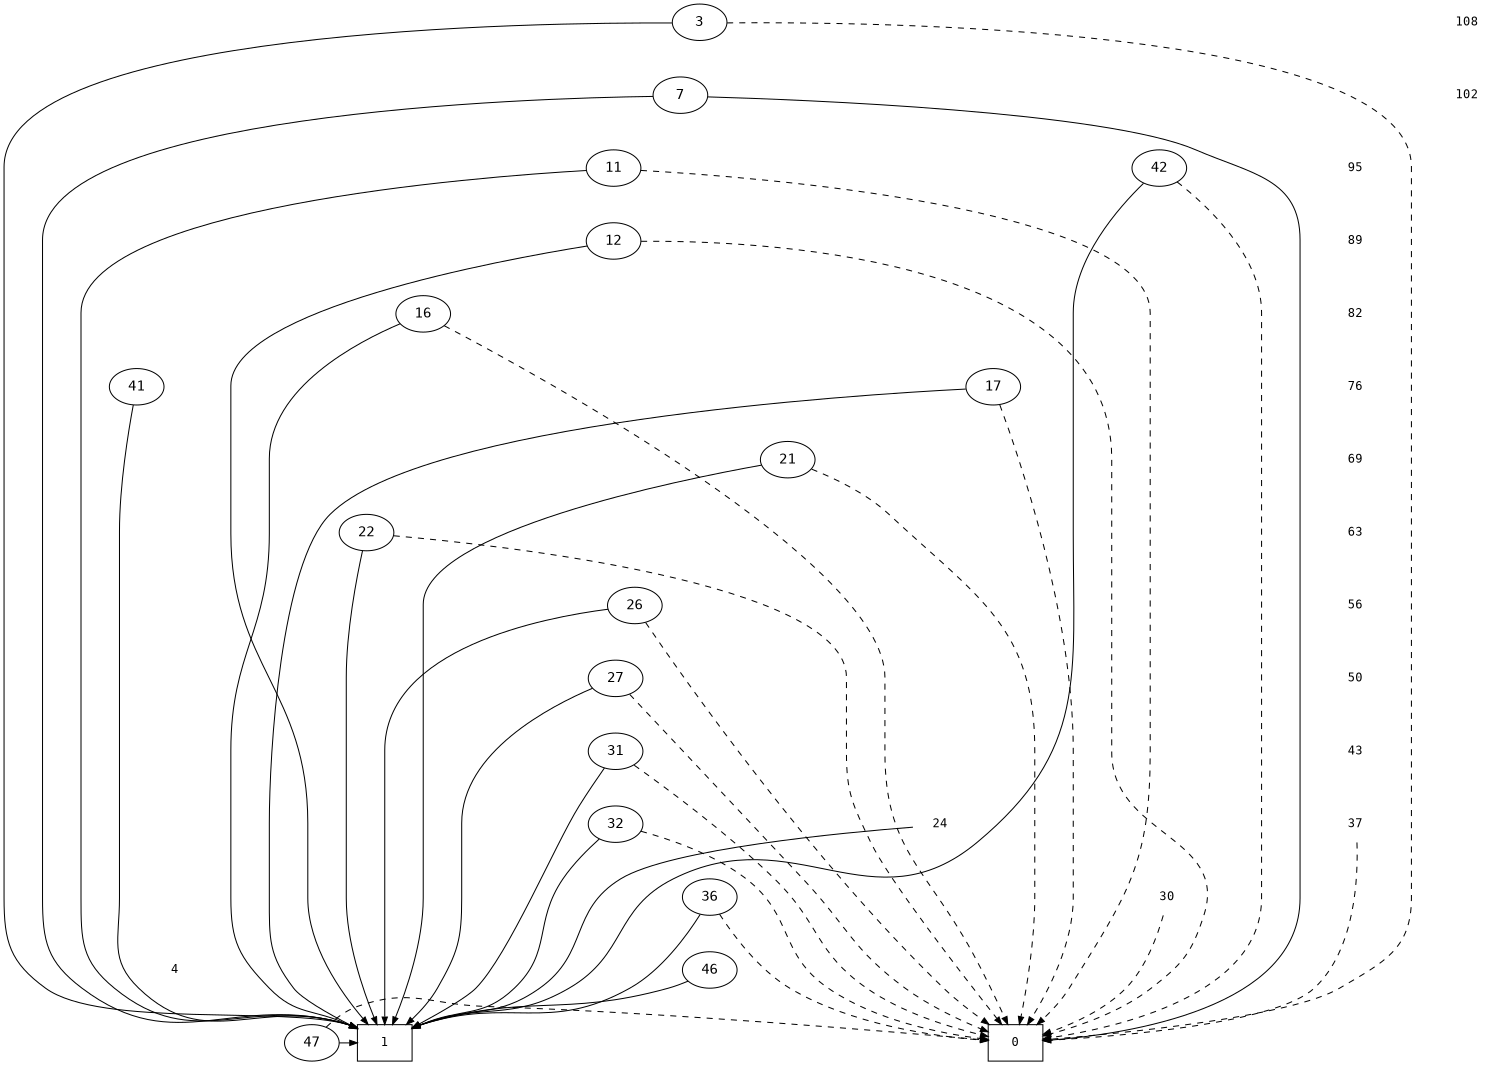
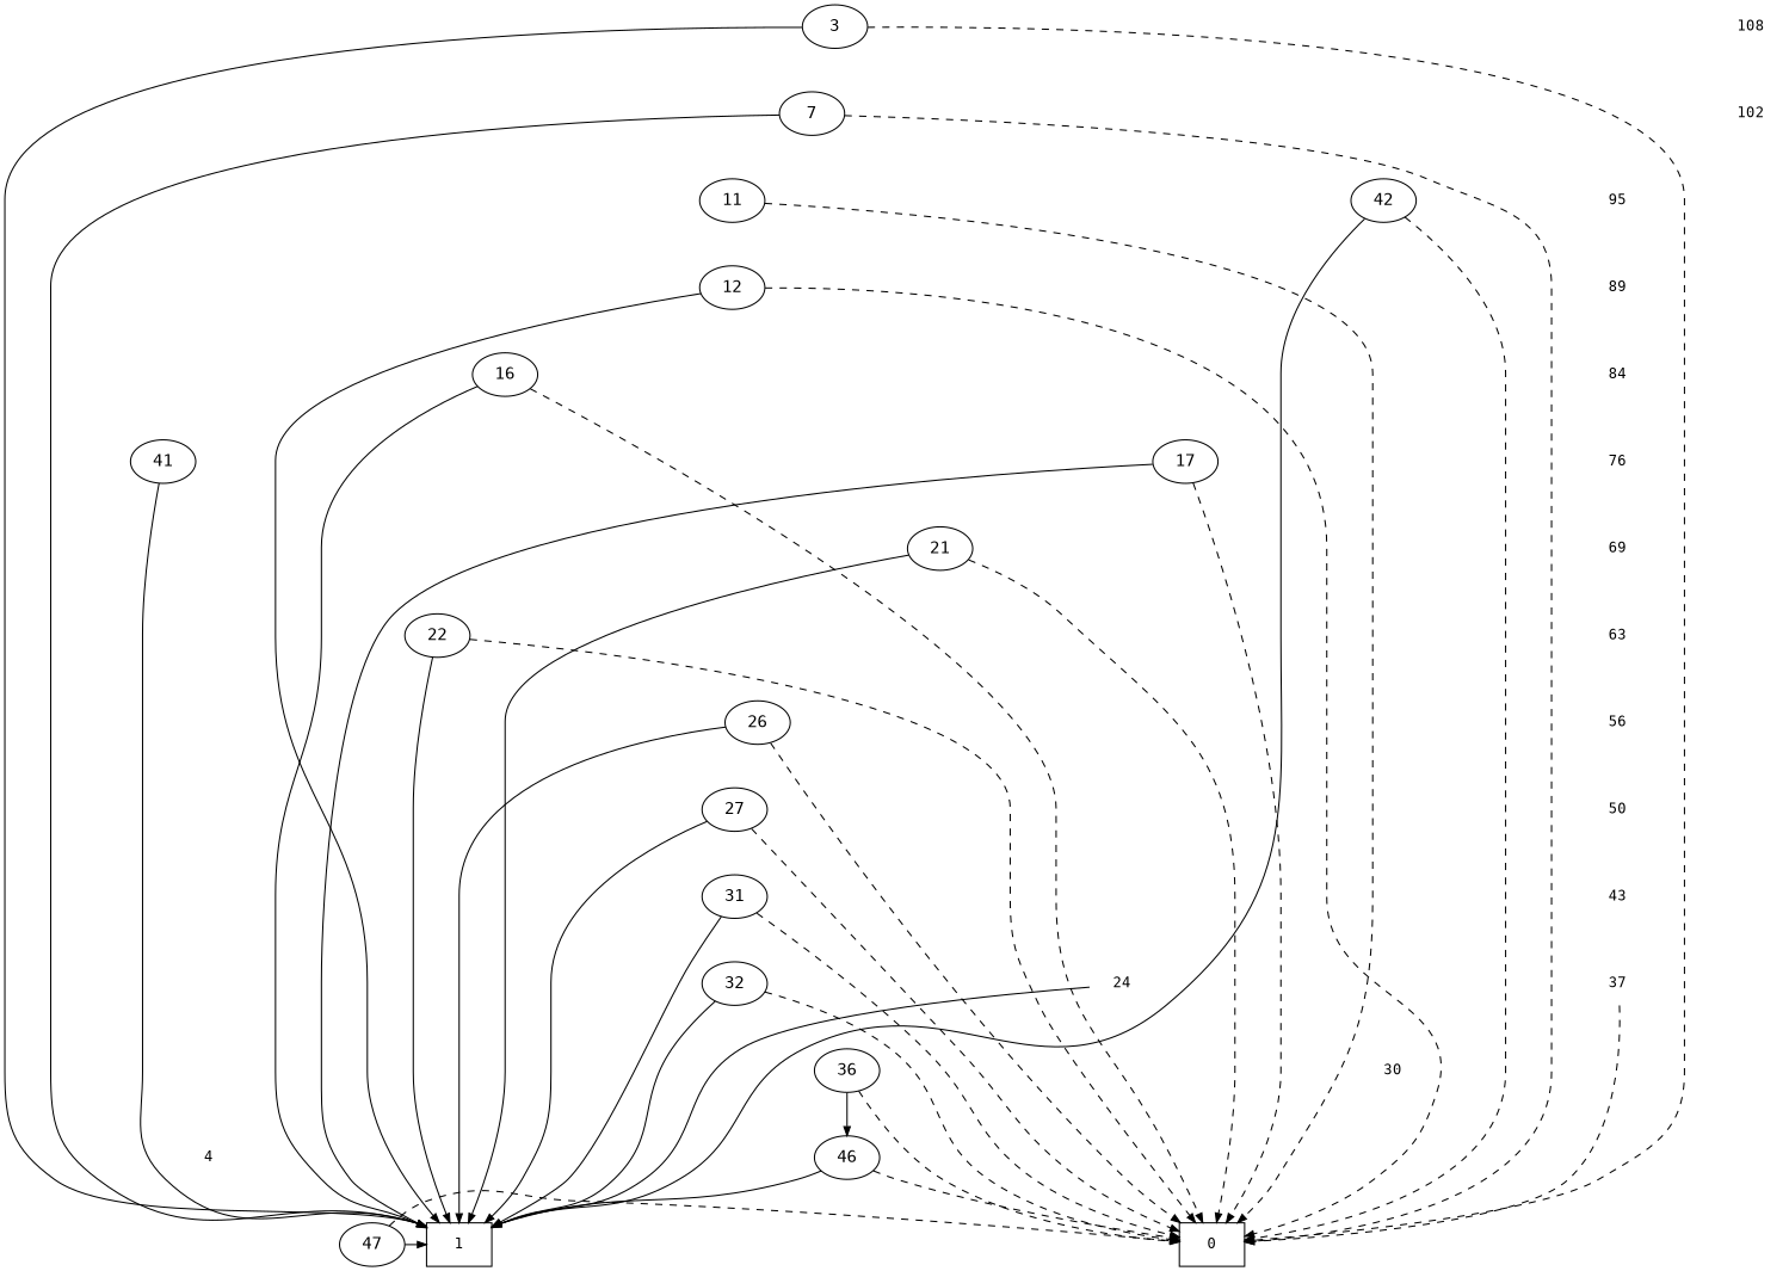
  digraph {
    fontname="DejaVu Sans Mono"
    node [fontname="DejaVu Sans Mono"]
    edge [fontname="DejaVu Sans Mono" style=invis arrowsize=.75]
    T [style=invis]
    0 [fontsize=12 shape=box]
    1 [fontsize=12 shape=box]
    108 [fontsize=12 shape=plaintext]
    3
    102 [fontsize=12 shape=plaintext]
    7
    95 [fontsize=12 shape=plaintext]
    11
    89 [fontsize=12 shape=plaintext]
    12
-   82 [fontsize=12 shape=plaintext]
+   82 [fontsize=12 shape=plaintext label=84]
    16
    76 [fontsize=12 shape=plaintext]
    17
    69 [fontsize=12 shape=plaintext]
    21
    63 [fontsize=12 shape=plaintext]
    22
    56 [fontsize=12 shape=plaintext]
    26
    50 [fontsize=12 shape=plaintext]
    27
    43 [fontsize=12 shape=plaintext]
    31
    37 [fontsize=12 shape=plaintext]
    32
    30 [fontsize=12 shape=plaintext]
    36
    24 [fontsize=12 shape=plaintext]
    41
    42
    4 [fontsize=12 shape=plaintext]
    46
    47
    subgraph sub_1 {
      rank=same
      subgraph sub_2 {
        rank=same
        T
      }
      subgraph sub_3 {
        rank=same
        0
      }
      subgraph sub_4 {
        rank=same
        1
      }
    }
    subgraph sub_5 {
      rank=same
      3
      subgraph sub_6 {
        rank=same
        108
      }
    }
    subgraph sub_7 {
      rank=same
      7
      subgraph sub_8 {
        rank=same
        102
      }
    }
    subgraph sub_9 {
      rank=same
      11
      subgraph sub_10 {
        rank=same
        95
      }
    }
    subgraph sub_11 {
      rank=same
      12
      subgraph sub_12 {
        rank=same
        89
      }
    }
    subgraph sub_13 {
      rank=same
      16
      subgraph sub_14 {
        rank=same
        82
      }
    }
    subgraph sub_15 {
      rank=same
      17
      subgraph sub_16 {
        rank=same
        76
      }
    }
    subgraph sub_17 {
      rank=same
      21
      subgraph sub_18 {
        rank=same
        69
      }
    }
    subgraph sub_19 {
      rank=same
      22
      subgraph sub_20 {
        rank=same
        63
      }
    }
    subgraph sub_21 {
      rank=same
      26
      subgraph sub_22 {
        rank=same
        56
      }
    }
    subgraph sub_23 {
      rank=same
      27
      subgraph sub_24 {
        rank=same
        50
      }
    }
    subgraph sub_25 {
      rank=same
      31
      subgraph sub_26 {
        rank=same
        43
      }
    }
    subgraph sub_27 {
      rank=same
      32
      subgraph sub_28 {
        rank=same
        37
      }
    }
    subgraph sub_29 {
      rank=same
      36
      subgraph sub_30 {
        rank=same
        30
      }
    }
    subgraph sub_31 {
      rank=same
      37
      subgraph sub_32 {
        rank=same
        24
      }
    }
    subgraph sub_33 {
      rank=same
      41
      subgraph sub_34 {
        rank=same
        17
      }
    }
    subgraph sub_35 {
      rank=same
      42
      subgraph sub_36 {
        rank=same
        11
      }
    }
    subgraph sub_37 {
      rank=same
      46
      subgraph sub_38 {
        rank=same
        4
      }
    }
    subgraph sub_39 {
      rank=same
      47
      subgraph sub_40 {
        rank=same
        1
      }
    }
    1 -> T [arrowsize=""]
    108 -> 102 [arrowsize=""]
    3 -> 0 [style=dashed]
    3 -> 1 [style=solid]
    102 -> 95 [arrowsize=""]
-   7 -> 0 [style=solid]
+   7 -> 0 [style=dashed]
    7 -> 1 [style=solid]
    95 -> 89 [arrowsize=""]
    11 -> 0 [style=dashed]
-   11 -> 1 [style=solid]
    11 -> 4 [arrowsize=""]
    89 -> 82 [arrowsize=""]
    12 -> 0 [style=dashed]
    12 -> 1 [style=solid]
    82 -> 76 [arrowsize=""]
    16 -> 0 [style=dashed]
    16 -> 1 [style=solid]
    76 -> 69 [arrowsize=""]
    17 -> 0 [style=dashed]
    17 -> 1 [style=solid]
    17 -> 11 [arrowsize=""]
    69 -> 63 [arrowsize=""]
    21 -> 0 [style=dashed]
    21 -> 1 [style=solid]
    63 -> 56 [arrowsize=""]
    22 -> 0 [style=dashed]
    22 -> 1 [style=solid]
    56 -> 50 [arrowsize=""]
    26 -> 0 [style=dashed]
    26 -> 1 [style=solid]
    50 -> 43 [arrowsize=""]
    27 -> 0 [style=dashed]
    27 -> 1 [style=solid]
    43 -> 37 [arrowsize=""]
    31 -> 0 [style=dashed]
    31 -> 1 [style=solid]
    37 -> 0 [style=dashed]
    37 -> 30 [arrowsize=""]
    32 -> 0 [style=dashed]
    32 -> 1 [style=solid]
    30 -> 24 [arrowsize=""]
    36 -> 0 [style=dashed]
-   36 -> 1 [style=solid]
+   36 -> 46 [style=solid]
    24 -> 1 [style=solid]
    24 -> 17 [arrowsize=""]
    41 -> 1 [style=solid]
    42 -> 0 [style=dashed]
    42 -> 1 [style=solid]
    4 -> 1 [arrowsize=""]
-   30 -> 0 [style=dashed]
+   46 -> 0 [style=dashed]
    46 -> 1 [style=solid]
    47 -> 0 [style=dashed]
    47 -> 1 [style=solid]
  }
